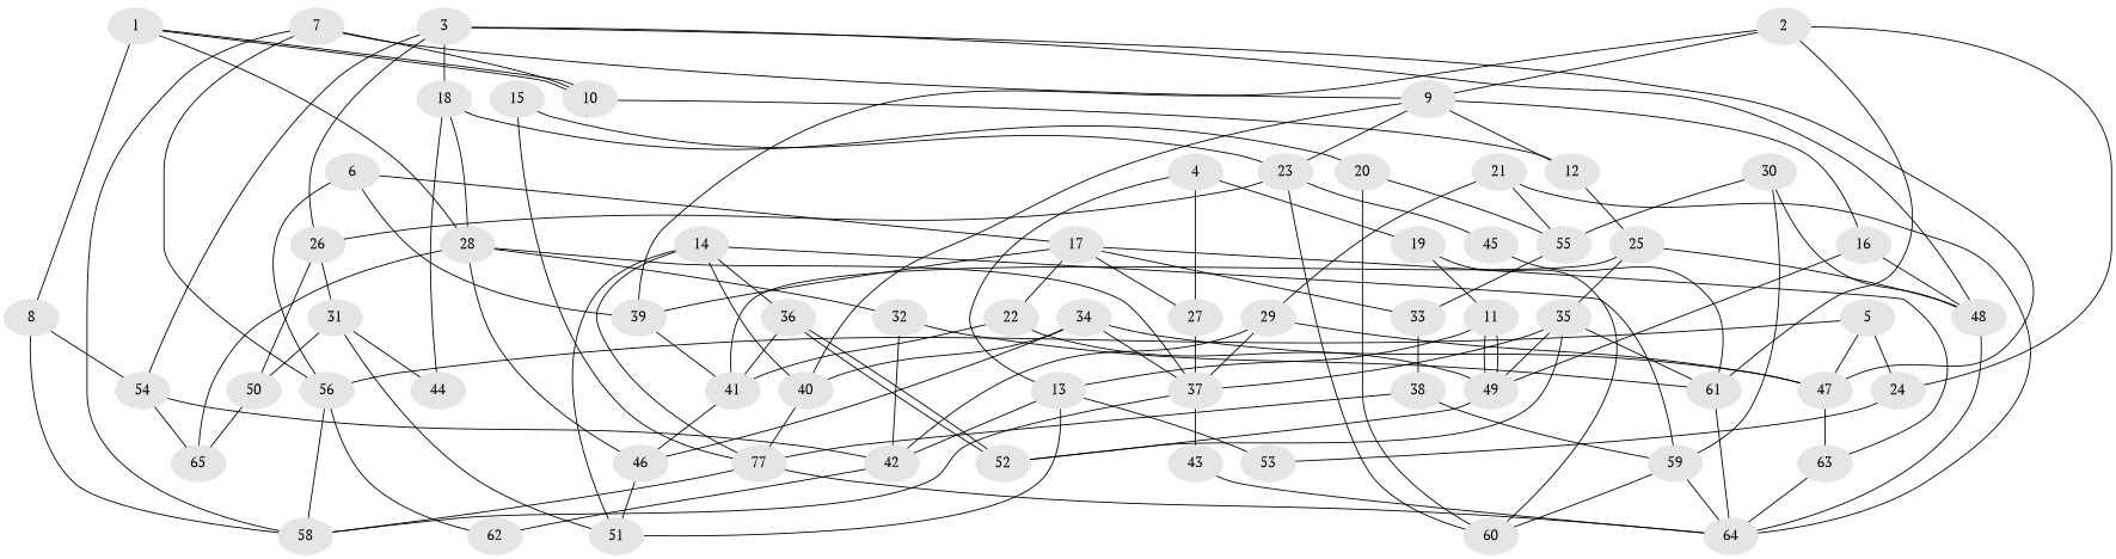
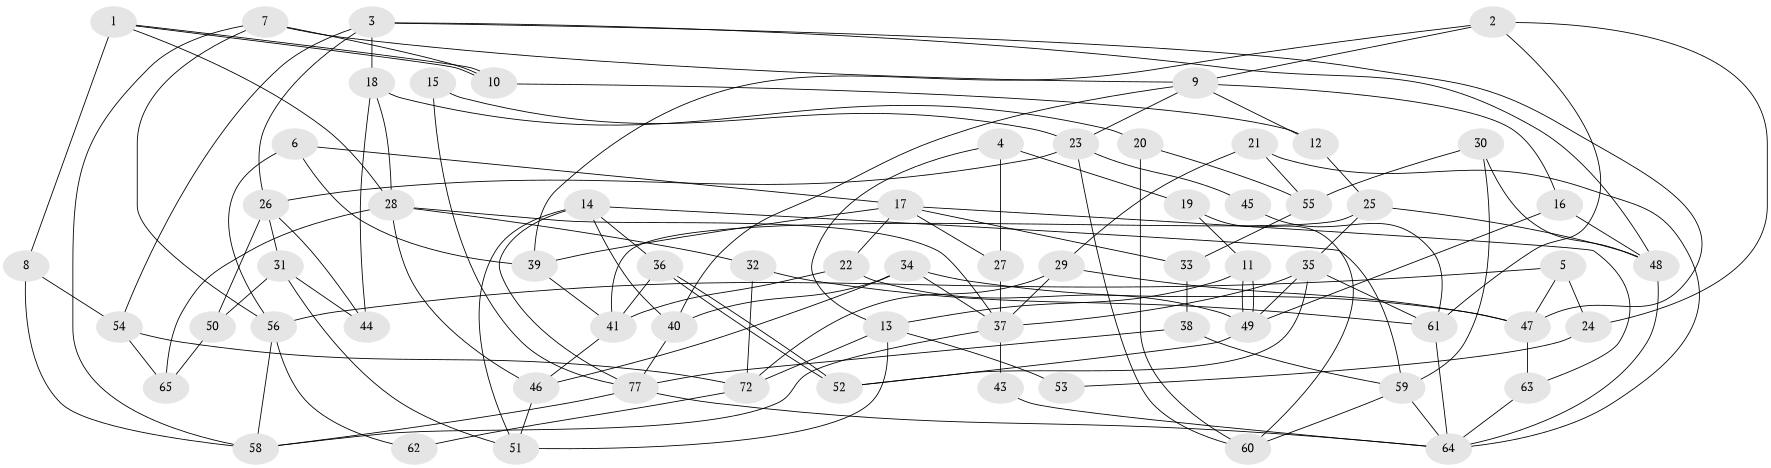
  graph {
    fontname="PT Serif"
    node [color=gray90 fontname="PT Serif" style=filled]
    edge [fontname="PT Serif"]
    1
    8
    10
    28
    54
    58
    12
    37
    32
    46
    65
    2
    9
    24
    39
    61
    16
    23
    40
    53
    41
    64
    3
    18
    26
    47
    48
    20
    44
    31
    50
    63
-   42
+   42 [label=72]
    4
    13
    19
    27
    51
    11
    60
    5
    56
    62
    6
    17
    22
    33
    7
    25
    49
    45
    n52 [label=77]
    52
    35
    14
    36
    59
    15
    38
    55
    21
    29
    43
    30
    34
    1 -- 8
    1 -- 10
    1 -- 10
    1 -- 28
    8 -- 54
    8 -- 58
    10 -- 12
    28 -- 37
    28 -- 32
    28 -- 46
    28 -- 65
    54 -- 65
    54 -- 42
    12 -- 25
    37 -- 58
    37 -- 43
    32 -- 61
    32 -- 42
    46 -- 51
    2 -- 9
    2 -- 24
    2 -- 39
    2 -- 61
    9 -- 12
    9 -- 16
    9 -- 23
    9 -- 40
    24 -- 53
    39 -- 41
    61 -- 64
    16 -- 48
    16 -- 49
    23 -- 26
    23 -- 60
    23 -- 45
    40 -- n52
    41 -- 46
    3 -- 54
    3 -- 18
    3 -- 26
    3 -- 47
    3 -- 48
    18 -- 28
    18 -- 20
    18 -- 44
+   26 -- 44
    26 -- 31
    26 -- 50
    47 -- 63
    48 -- 64
    20 -- 60
    20 -- 55
    31 -- 44
    31 -- 50
    31 -- 51
    50 -- 65
    63 -- 64
    42 -- 62
    4 -- 13
    4 -- 19
    4 -- 27
    13 -- 53
    13 -- 42
    13 -- 51
    19 -- 11
    19 -- 60
    27 -- 37
    11 -- 13
    11 -- 49
    11 -- 49
    5 -- 24
    5 -- 47
    5 -- 56
    56 -- 58
    56 -- 62
    6 -- 39
    6 -- 56
    6 -- 17
    17 -- 39
    17 -- 63
    17 -- 27
    17 -- 22
    17 -- 33
    22 -- 41
    22 -- 49
    33 -- 38
    7 -- 10
    7 -- 58
    7 -- 9
    7 -- 56
    25 -- 41
    25 -- 48
    25 -- 35
    49 -- 52
    45 -- 61
    n52 -- 58
    n52 -- 64
    35 -- 37
    35 -- 61
    35 -- 49
    35 -- 52
    14 -- 40
    14 -- 51
    14 -- n52
    14 -- 36
    14 -- 59
    36 -- 41
    36 -- 52
    36 -- 52
    59 -- 64
    59 -- 60
    15 -- 23
    15 -- n52
    38 -- n52
    38 -- 59
    55 -- 33
    21 -- 64
    21 -- 55
    21 -- 29
    29 -- 37
    29 -- 47
    29 -- 42
    43 -- 64
    30 -- 48
    30 -- 59
    30 -- 55
    34 -- 37
    34 -- 46
    34 -- 40
    34 -- 47
  }
